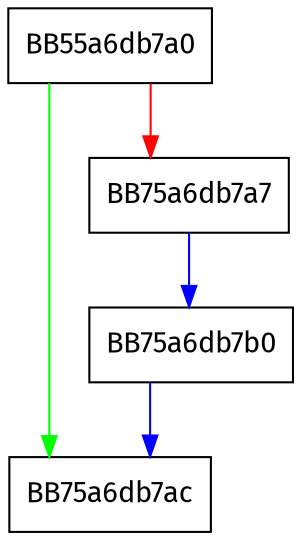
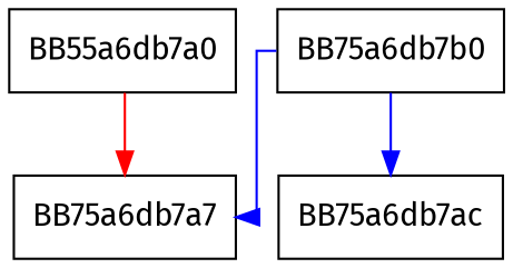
  digraph {
    fontname="Fira Sans"
    splines=ortho
    node [fontname="Fira Sans" shape=box]
    edge [color=blue fontname="Fira Sans"]
    n1 [label=BB55a6db7a0]
    BB75a6db7ac
    BB75a6db7a7
    BB75a6db7b0
-   n1 -> BB75a6db7ac [color=green]
    n1 -> BB75a6db7a7 [color=red]
-   BB75a6db7a7 -> BB75a6db7b0
+   BB75a6db7b0 -> BB75a6db7a7
    BB75a6db7b0 -> BB75a6db7ac
  }
